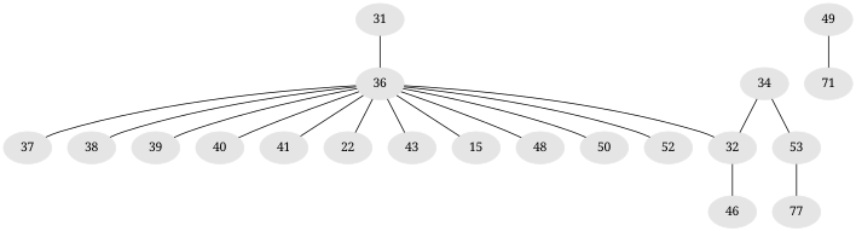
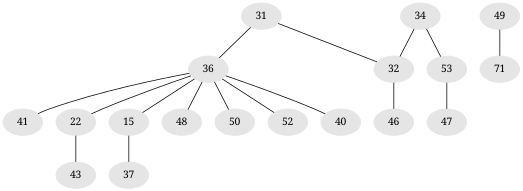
  graph {
    fontname="Noto Serif"
    node [color=gray90 fontname="Noto Serif" style=filled]
    edge [fontname="Noto Serif"]
    31
    32
    36 [super="+18+29+33+6+17+35+23+24+27+28"]
    46
    37
-   38
-   39
    40
    41
    n10 [label=22]
    43
    n12 [label=15]
    48
    50
    52
    34 [super="+30"]
    53
-   47 [label=77]
+   47
    n19 [label=71]
    49
-   36 -- 32
+   31 -- 32
    31 -- 36
    32 -- 46
-   36 -- 37
-   36 -- 38
-   36 -- 39
+   n12 -- 37
    36 -- 40
    36 -- 41
    36 -- n10
-   36 -- 43
+   n10 -- 43
    36 -- n12
    36 -- 48
    36 -- 50
    36 -- 52
    34 -- 32
    34 -- 53
    53 -- 47
    49 -- n19
  }
